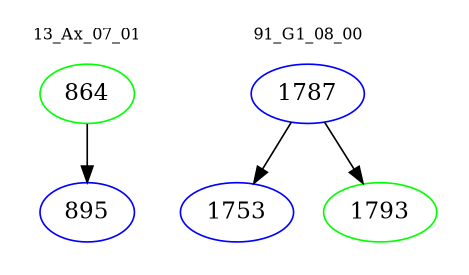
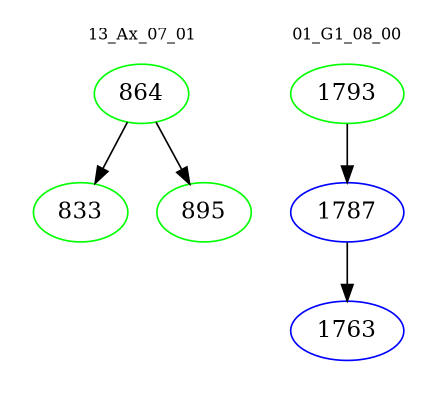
  digraph {
    node [color=green]
    edge [color=black]
    n1 [label=864]
-   n3 [color=blue label=895]
+   n2 [label=833]
+   n3 [label=895]
    n4 [color=blue label=1787]
-   n5 [color=blue label=1753]
+   n5 [color=blue label=1763]
    n6 [label=1793]
    subgraph cluster_1 {
      color=white
      fontsize=10
      label="13_Ax_07_01"
      n1
+     n2
      n3
    }
    subgraph cluster_2 {
      color=white
      fontsize=10
-     label="91_G1_08_00"
+     label="01_G1_08_00"
      n4
      n5
      n6
    }
+   n1 -> n2
    n1 -> n3
    n4 -> n5
-   n4 -> n6
+   n6 -> n4
  }
